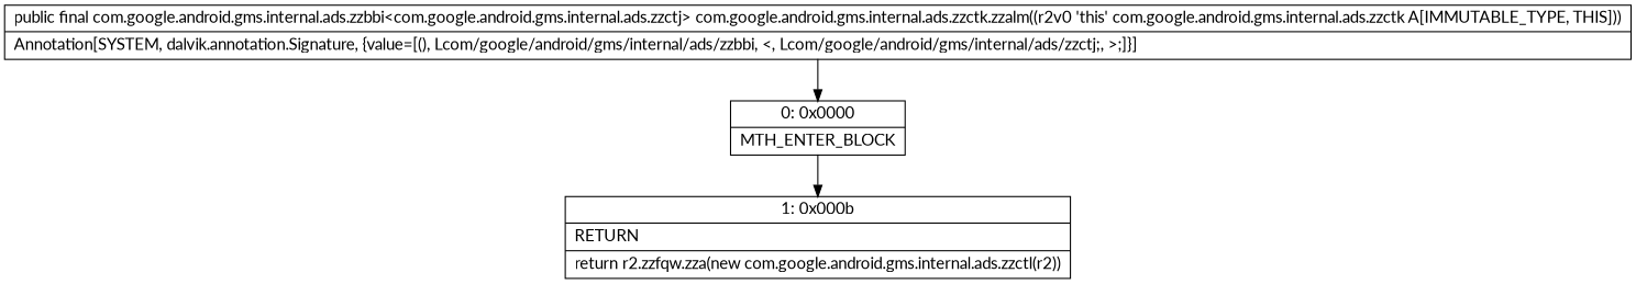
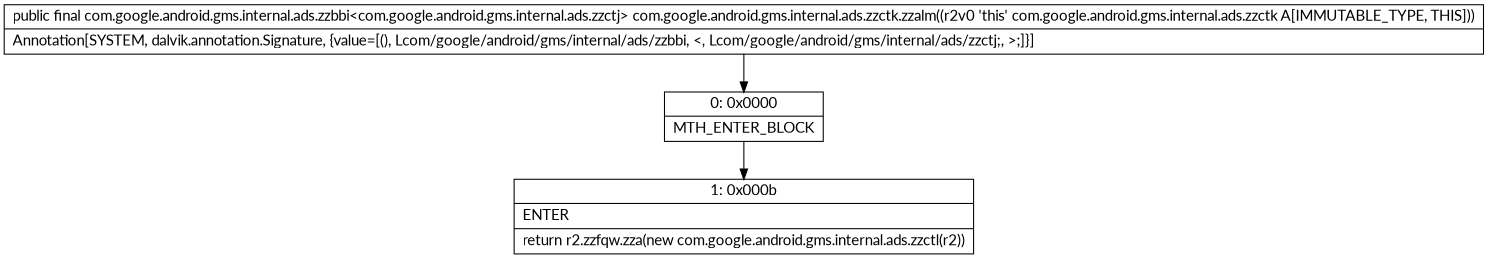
  digraph {
    fontname=Lato
    node [shape=record fontname=Lato]
    edge [fontname=Lato]
    n1 [label="{0\:\ 0x0000|MTH_ENTER_BLOCK\l}"]
-   n2 [label="{1\:\ 0x000b|RETURN\l|return r2.zzfqw.zza(new com.google.android.gms.internal.ads.zzctl(r2))\l}"]
+   n2 [label="{1\:\ 0x000b|ENTER\l|return r2.zzfqw.zza(new com.google.android.gms.internal.ads.zzctl(r2))\l}"]
    n3 [label="{public final com.google.android.gms.internal.ads.zzbbi\<com.google.android.gms.internal.ads.zzctj\> com.google.android.gms.internal.ads.zzctk.zzalm((r2v0 'this' com.google.android.gms.internal.ads.zzctk A[IMMUTABLE_TYPE, THIS]))  | Annotation[SYSTEM, dalvik.annotation.Signature, \{value=[(), Lcom\/google\/android\/gms\/internal\/ads\/zzbbi, \<, Lcom\/google\/android\/gms\/internal\/ads\/zzctj;, \>;]\}]\l}"]
    n1 -> n2
    n3 -> n1
  }
